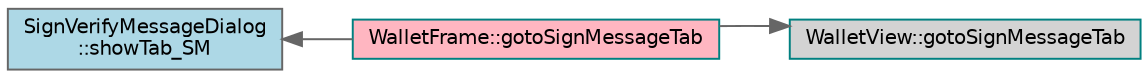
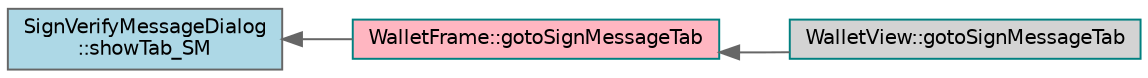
  digraph {
    rankdir=LR
    node [color=teal fontname=Helvetica fontsize=10 shape=record style=filled]
    edge [color=gray40 dir=back fontname=Helvetica fontsize=10 labelfontname=Helvetica labelfontsize=10 style=solid]
    n1 [color=gray40 fillcolor=lightblue fontcolor=black height=0.2 label="SignVerifyMessageDialog\l::showTab_SM" width=0.4]
    n2 [fillcolor=lightpink height=0.2 label="WalletFrame::gotoSignMessageTab" width=0.4]
    n3 [fillcolor=lightgrey height=0.2 label="WalletView::gotoSignMessageTab" width=0.4]
    n1 -> n2
-   n3 -> n2
+   n2 -> n3
  }
